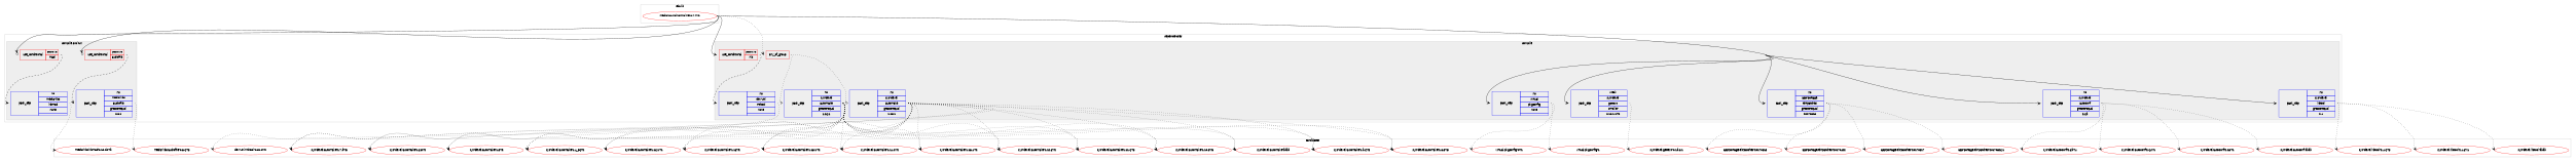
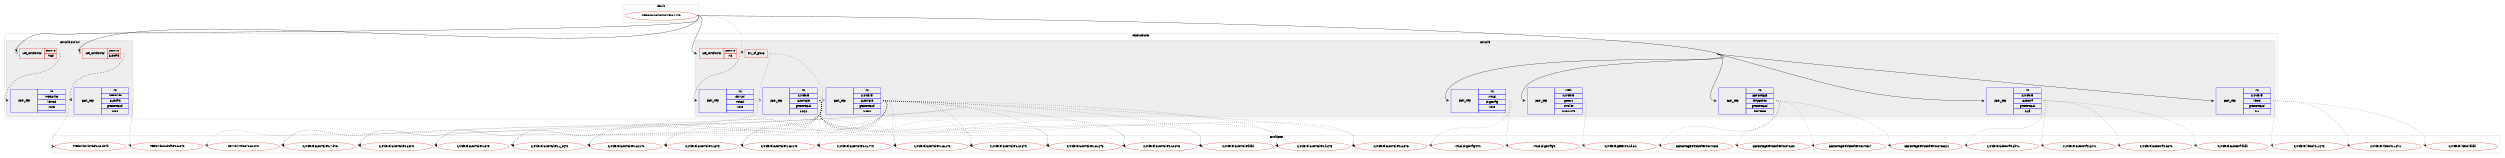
  digraph {
    compound=true
    concentrate=true
    fontname=Helvetica
    fontsize=10
    newrank=true
    rankdir=TB
    ranksep=1.5
    node [color=red fontname=Helvetica fontsize=10]
    edge [arrowhead=vee headport=w style=dotted tailport=e weight=100]
    n1 [label="media-sound/normalize-0.7.7-r1" width=4]
    n2 [color=blue label=<<TABLE BORDER="0" CELLBORDER="1" CELLSPACING="0" CELLPADDING="4" WIDTH="220"><TR><TD ROWSPAN="6" CELLPADDING="30">pack_dep</TD></TR><TR><TD WIDTH="110">no</TD></TR><TR><TD>sys-devel</TD></TR><TR><TD>automake</TD></TR><TR><TD>greaterequal</TD></TR><TR><TD>1.16.1</TD></TR></TABLE>> shape=none]
    n3 [color=blue label=<<TABLE BORDER="0" CELLBORDER="1" CELLSPACING="0" CELLPADDING="4" WIDTH="220"><TR><TD ROWSPAN="6" CELLPADDING="30">pack_dep</TD></TR><TR><TD WIDTH="110">no</TD></TR><TR><TD>sys-devel</TD></TR><TR><TD>automake</TD></TR><TR><TD>greaterequal</TD></TR><TR><TD>1.15.1</TD></TR></TABLE>> shape=none]
    n4 [label=<<TABLE BORDER="0" CELLBORDER="1" CELLSPACING="0" CELLPADDING="4"><TR><TD CELLPADDING="10">any_of_group</TD></TR></TABLE>> shape=none]
    n5 [color=blue label=<<TABLE BORDER="0" CELLBORDER="1" CELLSPACING="0" CELLPADDING="4" WIDTH="220"><TR><TD ROWSPAN="6" CELLPADDING="30">pack_dep</TD></TR><TR><TD WIDTH="110">no</TD></TR><TR><TD>dev-util</TD></TR><TR><TD>intltool</TD></TR><TR><TD>none</TD></TR><TR><TD></TD></TR></TABLE>> shape=none]
    n6 [label=<<TABLE BORDER="0" CELLBORDER="1" CELLSPACING="0" CELLPADDING="4"><TR><TD ROWSPAN="3" CELLPADDING="10">use_conditional</TD></TR><TR><TD>positive</TD></TR><TR><TD>nls</TD></TR></TABLE>> shape=none]
    n7 [color=blue label=<<TABLE BORDER="0" CELLBORDER="1" CELLSPACING="0" CELLPADDING="4" WIDTH="220"><TR><TD ROWSPAN="6" CELLPADDING="30">pack_dep</TD></TR><TR><TD WIDTH="110">no</TD></TR><TR><TD>app-portage</TD></TR><TR><TD>elt-patches</TD></TR><TR><TD>greaterequal</TD></TR><TR><TD>20170815</TD></TR></TABLE>> shape=none]
    n8 [color=blue label=<<TABLE BORDER="0" CELLBORDER="1" CELLSPACING="0" CELLPADDING="4" WIDTH="220"><TR><TD ROWSPAN="6" CELLPADDING="30">pack_dep</TD></TR><TR><TD WIDTH="110">no</TD></TR><TR><TD>sys-devel</TD></TR><TR><TD>autoconf</TD></TR><TR><TD>greaterequal</TD></TR><TR><TD>2.69</TD></TR></TABLE>> shape=none]
    n9 [color=blue label=<<TABLE BORDER="0" CELLBORDER="1" CELLSPACING="0" CELLPADDING="4" WIDTH="220"><TR><TD ROWSPAN="6" CELLPADDING="30">pack_dep</TD></TR><TR><TD WIDTH="110">no</TD></TR><TR><TD>sys-devel</TD></TR><TR><TD>libtool</TD></TR><TR><TD>greaterequal</TD></TR><TR><TD>2.4</TD></TR></TABLE>> shape=none]
    n10 [color=blue label=<<TABLE BORDER="0" CELLBORDER="1" CELLSPACING="0" CELLPADDING="4" WIDTH="220"><TR><TD ROWSPAN="6" CELLPADDING="30">pack_dep</TD></TR><TR><TD WIDTH="110">no</TD></TR><TR><TD>virtual</TD></TR><TR><TD>pkgconfig</TD></TR><TR><TD>none</TD></TR><TR><TD></TD></TR></TABLE>> shape=none]
    n11 [color=blue label=<<TABLE BORDER="0" CELLBORDER="1" CELLSPACING="0" CELLPADDING="4" WIDTH="220"><TR><TD ROWSPAN="6" CELLPADDING="30">pack_dep</TD></TR><TR><TD WIDTH="110">weak</TD></TR><TR><TD>sys-devel</TD></TR><TR><TD>gettext</TD></TR><TR><TD>smaller</TD></TR><TR><TD>0.18.1.1-r3</TD></TR></TABLE>> shape=none]
    n12 [color=blue label=<<TABLE BORDER="0" CELLBORDER="1" CELLSPACING="0" CELLPADDING="4" WIDTH="220"><TR><TD ROWSPAN="6" CELLPADDING="30">pack_dep</TD></TR><TR><TD WIDTH="110">no</TD></TR><TR><TD>media-libs</TD></TR><TR><TD>audiofile</TD></TR><TR><TD>greaterequal</TD></TR><TR><TD>0.3.1</TD></TR></TABLE>> shape=none]
    n13 [label=<<TABLE BORDER="0" CELLBORDER="1" CELLSPACING="0" CELLPADDING="4"><TR><TD ROWSPAN="3" CELLPADDING="10">use_conditional</TD></TR><TR><TD>positive</TD></TR><TR><TD>audiofile</TD></TR></TABLE>> shape=none]
    n14 [color=blue label=<<TABLE BORDER="0" CELLBORDER="1" CELLSPACING="0" CELLPADDING="4" WIDTH="220"><TR><TD ROWSPAN="6" CELLPADDING="30">pack_dep</TD></TR><TR><TD WIDTH="110">no</TD></TR><TR><TD>media-libs</TD></TR><TR><TD>libmad</TD></TR><TR><TD>none</TD></TR><TR><TD></TD></TR></TABLE>> shape=none]
    n15 [label=<<TABLE BORDER="0" CELLBORDER="1" CELLSPACING="0" CELLPADDING="4"><TR><TD ROWSPAN="3" CELLPADDING="10">use_conditional</TD></TR><TR><TD>positive</TD></TR><TR><TD>mad</TD></TR></TABLE>> shape=none]
    n16 [label="sys-devel/automake-1.10.3-r3" width=4]
    n17 [label="sys-devel/automake-1.11.6-r3" width=4]
    n18 [label="sys-devel/automake-1.12.6-r2" width=4]
    n19 [label="sys-devel/automake-1.13.4-r2" width=4]
-   n20 [label="sys-devel/automake-1.14.1-r2" width=4]
+   n20 [label="sys-devel/automake-1.14.7-r2" width=4]
    n21 [label="sys-devel/automake-1.15.1-r2" width=4]
    n22 [label="sys-devel/automake-1.16-r2" width=4]
    n23 [label="sys-devel/automake-1.16.1-r1" width=4]
    n24 [label="sys-devel/automake-1.4_p6-r2" width=4]
    n25 [label="sys-devel/automake-1.5-r2" width=4]
    n26 [label="sys-devel/automake-1.6.3-r2" width=4]
    n27 [label="sys-devel/automake-1.7.9-r3" width=4]
    n28 [label="sys-devel/automake-1.8.5-r5" width=4]
    n29 [label="sys-devel/automake-1.9.6-r5" width=4]
    n30 [label="sys-devel/automake-9999" width=4]
    n31 [label="sys-devel/libtool-2.4.6-r4" width=4]
    n32 [label="sys-devel/libtool-2.4.6-r5" width=4]
    n33 [label="sys-devel/libtool-9999" width=4]
    n34 [label="dev-util/intltool-0.51.0-r2" width=4]
    n35 [label="app-portage/elt-patches-20170317" width=4]
    n36 [label="app-portage/elt-patches-20170422" width=4]
    n37 [label="app-portage/elt-patches-20170815" width=4]
    n38 [label="app-portage/elt-patches-20170826.1" width=4]
    n39 [label="sys-devel/autoconf-2.13-r1" width=4]
    n40 [label="sys-devel/autoconf-2.64-r1" width=4]
    n41 [label="sys-devel/autoconf-2.69-r4" width=4]
    n42 [label="sys-devel/autoconf-9999" width=4]
    n43 [label="virtual/pkgconfig-0-r1" width=4]
    n44 [label="virtual/pkgconfig-1" width=4]
    n45 [label="sys-devel/gettext-0.19.8.1" width=4]
-   n46 [label="media-libs/audiofile-0.3.6-r3" width=4]
+   n46 [label="media-libs/audiofile-0.3.8-r3" width=4]
    n47 [label="media-libs/libmad-0.15.1b-r9" width=4]
    subgraph cluster_1 {
      color=gray
      label=<<i>ebuild</i>>
      rank=same
      n1
    }
    subgraph cluster_2 {
      color=gray
      label=<<i>dependencies</i>>
      subgraph cluster_3 {
        color=gray
        fillcolor="#eeeeee"
        label=<<i>compile</i>>
        style=filled
        subgraph sub_4 {
          color=gray
          fillcolor="#eeeeee"
          label=<<i>compile</i>>
          style=filled
          n4
          subgraph sub_5 {
            color=gray
            fillcolor="#eeeeee"
            label=<<i>compile</i>>
            style=filled
            n2
          }
          subgraph sub_6 {
            color=gray
            fillcolor="#eeeeee"
            label=<<i>compile</i>>
            style=filled
            n3
          }
        }
        subgraph sub_7 {
          color=gray
          fillcolor="#eeeeee"
          label=<<i>compile</i>>
          style=filled
          n6
          subgraph sub_8 {
            color=gray
            fillcolor="#eeeeee"
            label=<<i>compile</i>>
            style=filled
            n5
          }
        }
        subgraph sub_9 {
          color=gray
          fillcolor="#eeeeee"
          label=<<i>compile</i>>
          style=filled
          n7
        }
        subgraph sub_10 {
          color=gray
          fillcolor="#eeeeee"
          label=<<i>compile</i>>
          style=filled
          n8
        }
        subgraph sub_11 {
          color=gray
          fillcolor="#eeeeee"
          label=<<i>compile</i>>
          style=filled
          n9
        }
        subgraph sub_12 {
          color=gray
          fillcolor="#eeeeee"
          label=<<i>compile</i>>
          style=filled
          n10
        }
        subgraph sub_13 {
          color=gray
          fillcolor="#eeeeee"
          label=<<i>compile</i>>
          style=filled
          n11
        }
      }
      subgraph cluster_14 {
        color=gray
        fillcolor="#eeeeee"
        label=<<i>compile and run</i>>
        style=filled
        subgraph sub_15 {
          color=gray
          fillcolor="#eeeeee"
          label=<<i>compile and run</i>>
          style=filled
          n13
          subgraph sub_16 {
            color=gray
            fillcolor="#eeeeee"
            label=<<i>compile and run</i>>
            style=filled
            n12
          }
        }
        subgraph sub_17 {
          color=gray
          fillcolor="#eeeeee"
          label=<<i>compile and run</i>>
          style=filled
          n15
          subgraph sub_18 {
            color=gray
            fillcolor="#eeeeee"
            label=<<i>compile and run</i>>
            style=filled
            n14
          }
        }
      }
      subgraph cluster_19 {
        color=gray
        fillcolor="#eeeeee"
        label=<<i>run</i>>
        style=filled
      }
    }
    subgraph cluster_20 {
      color=gray
      label=<<i>candidates</i>>
      rank=same
      subgraph sub_21 {
        color=black
        label=<<i>candidates</i>>
        nodesep=1
        rank=same
        n16
        n17
        n18
        n19
        n20
        n21
        n22
        n23
        n24
        n25
        n26
        n27
        n28
        n29
        n30
      }
      subgraph sub_22 {
        color=black
        label=<<i>candidates</i>>
        nodesep=1
        rank=same
        n16
        n17
        n18
        n19
        n20
        n21
        n22
        n23
        n24
        n25
        n26
        n27
        n28
        n29
        n30
      }
      subgraph sub_23 {
        color=black
        label=<<i>candidates</i>>
        nodesep=1
        rank=same
        n31
        n32
        n33
      }
      subgraph sub_24 {
        color=black
        label=<<i>candidates</i>>
        nodesep=1
        rank=same
        n34
      }
      subgraph sub_25 {
        color=black
        label=<<i>candidates</i>>
        nodesep=1
        rank=same
        n35
        n36
        n37
        n38
      }
      subgraph sub_26 {
        color=black
        label=<<i>candidates</i>>
        nodesep=1
        rank=same
        n39
        n40
        n41
        n42
      }
      subgraph sub_27 {
        color=black
        label=<<i>candidates</i>>
        nodesep=1
        rank=same
        n43
        n44
      }
      subgraph sub_28 {
        color=black
        label=<<i>candidates</i>>
        nodesep=1
        rank=same
        n45
      }
      subgraph sub_29 {
        color=black
        label=<<i>candidates</i>>
        nodesep=1
        rank=same
        n46
      }
      subgraph sub_30 {
        color=black
        label=<<i>candidates</i>>
        nodesep=1
        rank=same
        n47
      }
    }
    n1 -> n4 [weight=20]
    n1 -> n6 [style=solid weight=20]
    n1 -> n7 [style=solid weight=20]
    n1 -> n8 [style=solid weight=20]
    n1 -> n9 [style=solid weight=20]
    n1 -> n10 [style=solid weight=20]
    n1 -> n11 [style=solid weight=20]
    n1 -> n13 [arrowhead=odotvee style=solid weight=20]
    n1 -> n15 [arrowhead=odotvee style=solid weight=20]
    n2 -> n16
    n2 -> n17
    n2 -> n18
    n2 -> n19
    n2 -> n20
    n2 -> n21
    n2 -> n22
    n2 -> n23
    n2 -> n24
    n2 -> n25
    n2 -> n26
    n2 -> n27
    n2 -> n28
    n2 -> n29
    n2 -> n30
    n3 -> n16
    n3 -> n17
    n3 -> n18
    n3 -> n19
    n3 -> n20
    n3 -> n21
    n3 -> n22
    n3 -> n23
    n3 -> n24
    n3 -> n25
    n3 -> n26
    n3 -> n27
    n3 -> n28
    n3 -> n29
    n3 -> n30
    n4 -> n2 [arrowhead=oinv weight=20]
    n4 -> n3 [arrowhead=oinv weight=20]
    n5 -> n34
    n6 -> n5 [style=dashed weight=20]
    n7 -> n35
    n7 -> n36
    n7 -> n37
    n7 -> n38
    n8 -> n39
    n8 -> n40
    n8 -> n41
    n8 -> n42
    n9 -> n31
    n9 -> n32
    n9 -> n33
    n10 -> n43
    n10 -> n44
    n11 -> n45
    n12 -> n46
    n13 -> n12 [style=dashed weight=20]
    n14 -> n47
    n15 -> n14 [style=dashed weight=20]
  }
